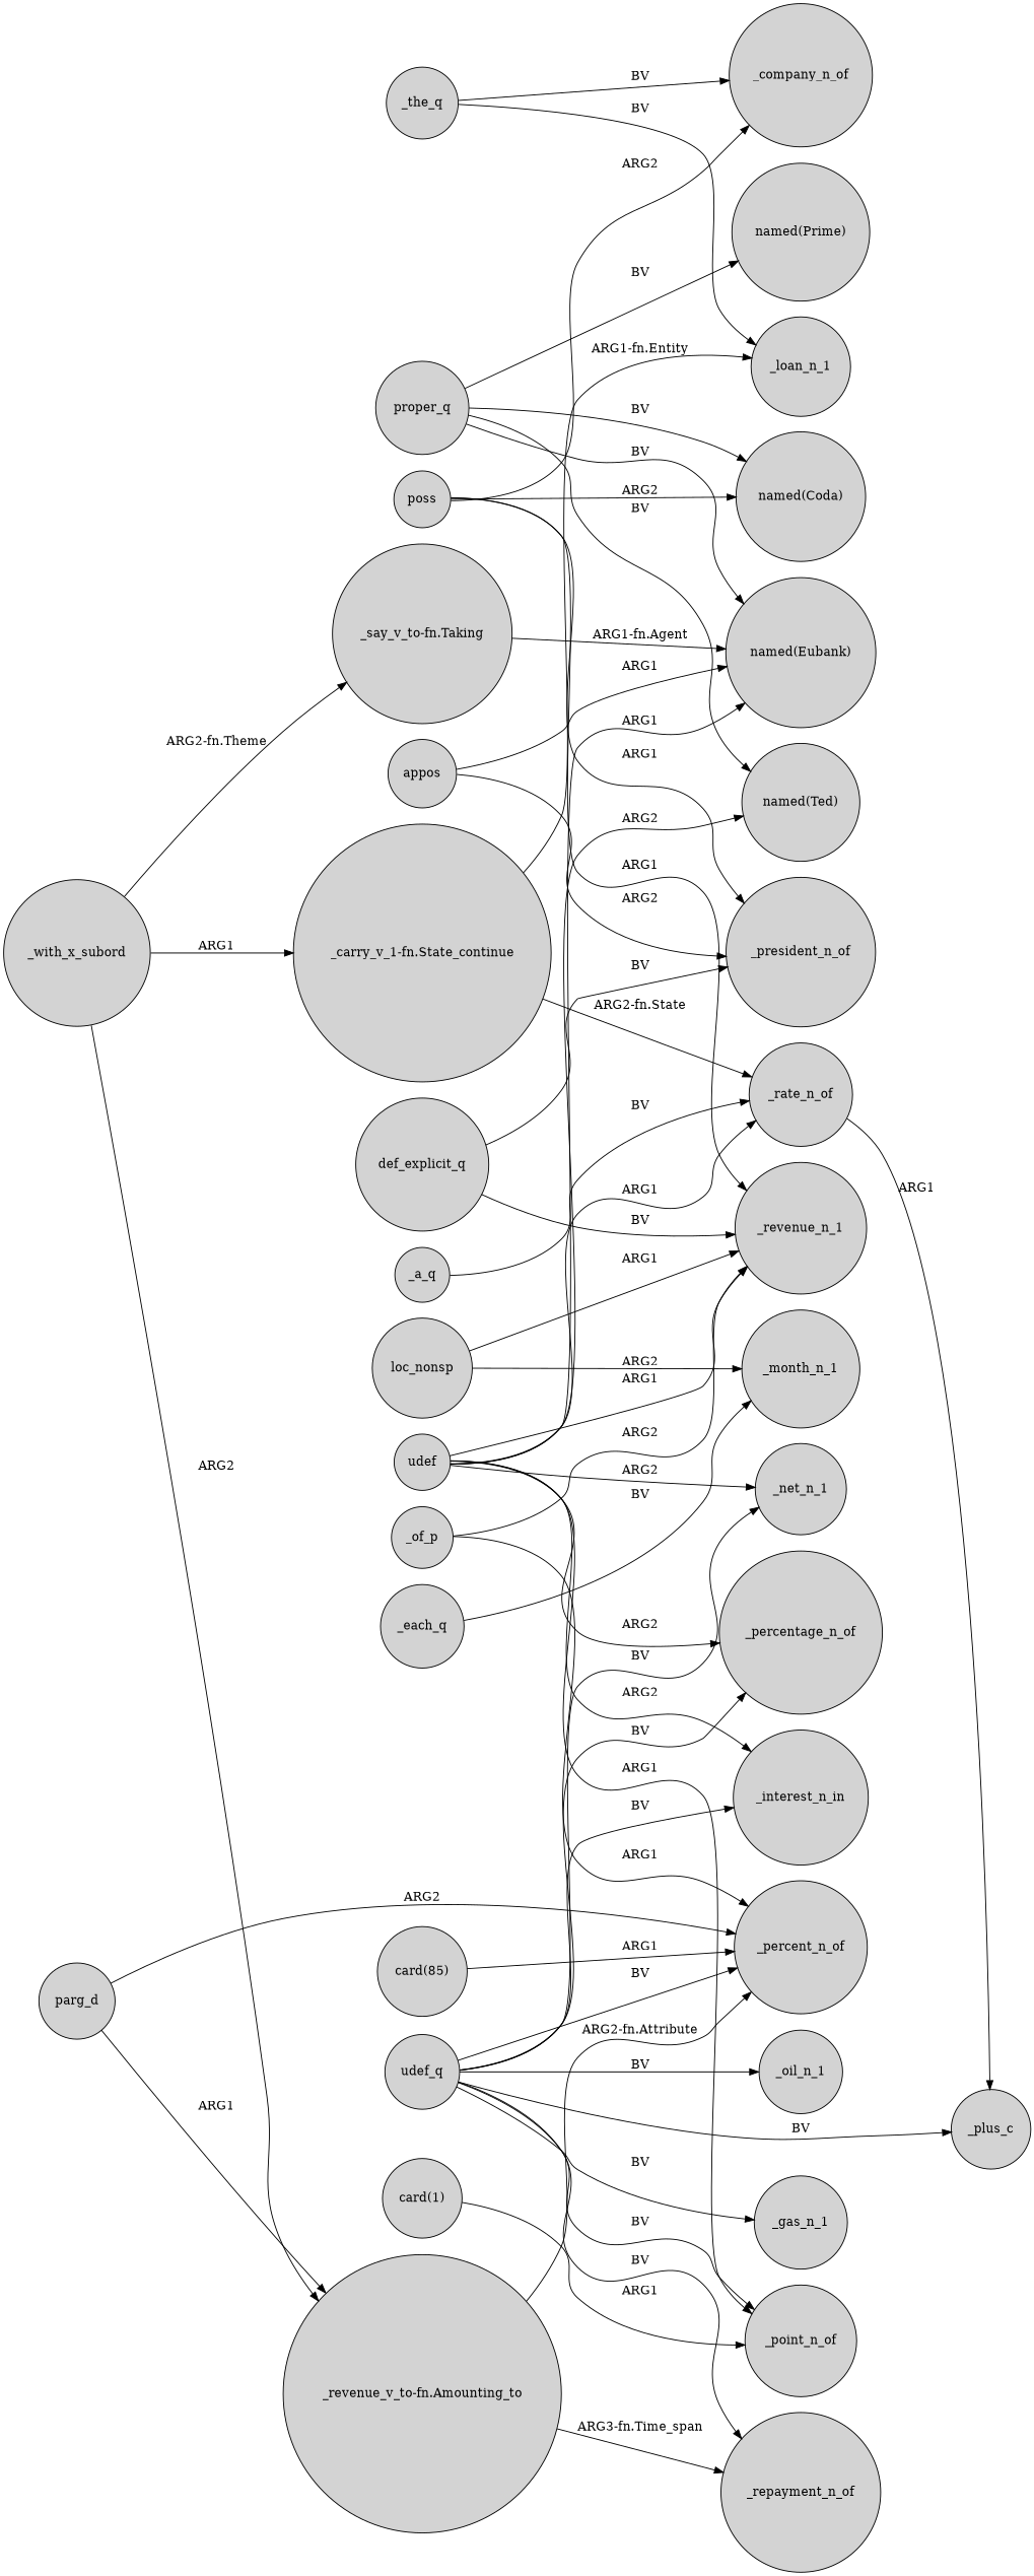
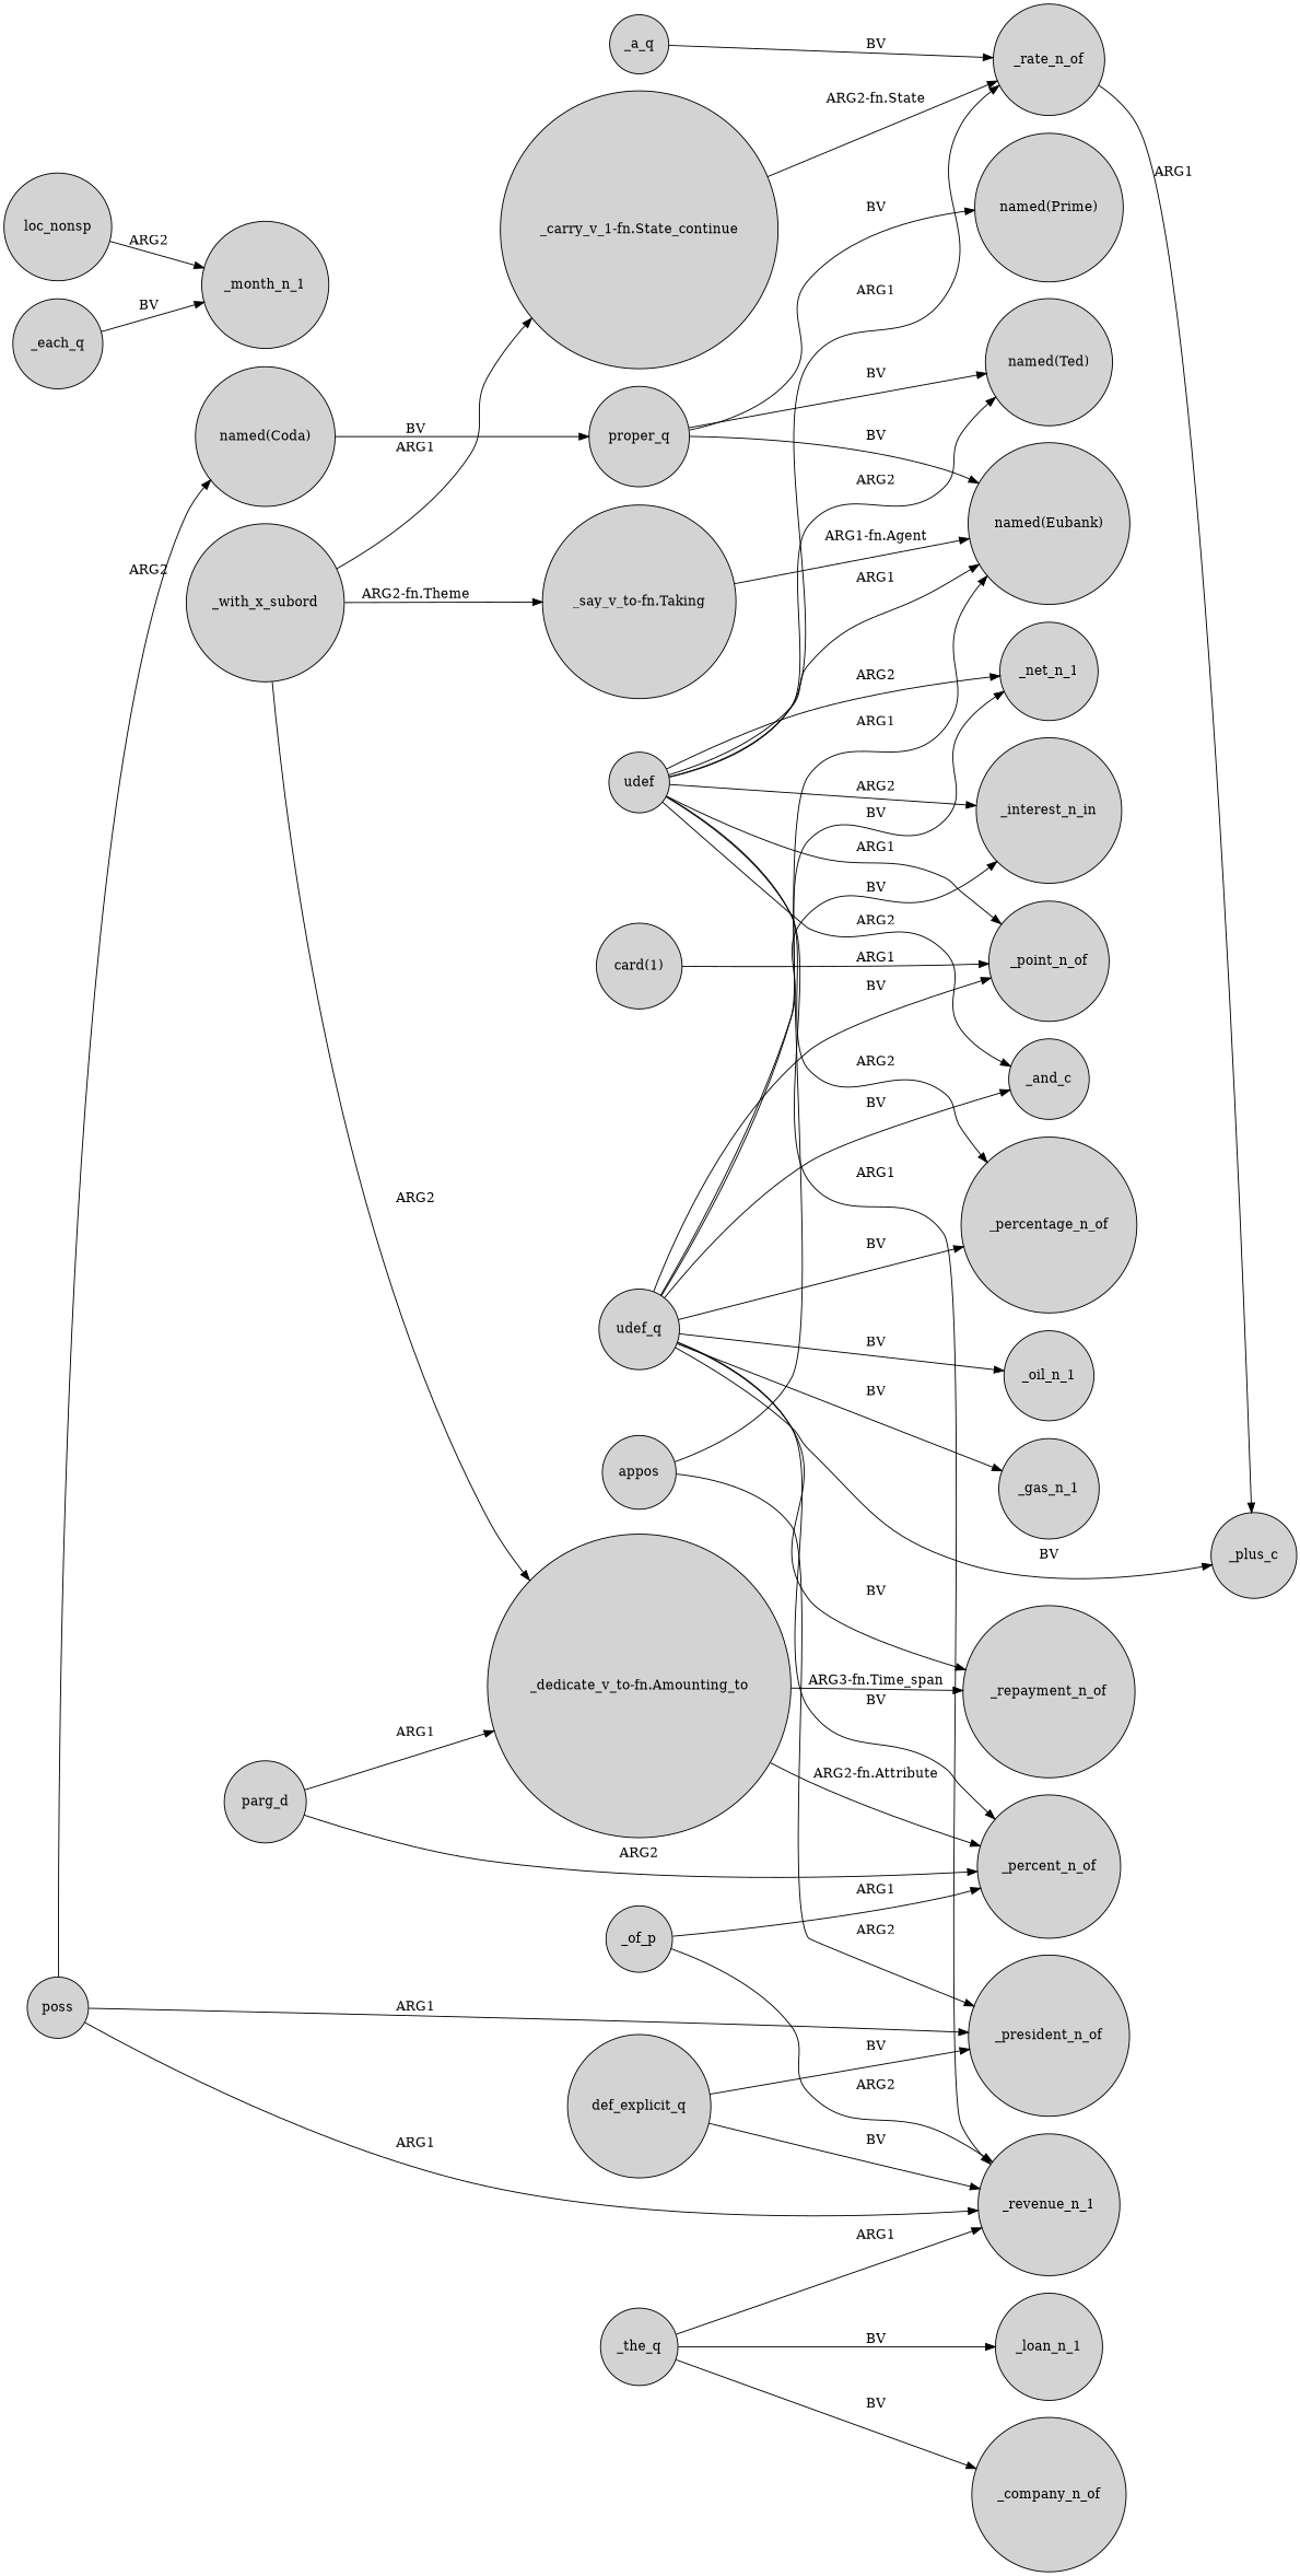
  digraph {
    rankdir=LR
    node [shape=circle style=filled]
    appos
    "named(Eubank)"
    _president_n_of
-   "card(85)"
    _percent_n_of
    proper_q
    "named(Ted)"
    "named(Prime)"
    "named(Coda)"
    n10 [label=udef]
    _net_n_1
    _revenue_n_1
    _rate_n_of
    _point_n_of
+   _and_c
    _percentage_n_of
    _interest_n_in
    _plus_c
    loc_nonsp
    _month_n_1
    poss
    _company_n_of
    "_say_v_to-fn.Taking"
    _with_x_subord
-   "_dedicate_v_to-fn.Amounting_to" [label="_revenue_v_to-fn.Amounting_to"]
+   "_dedicate_v_to-fn.Amounting_to"
    "_carry_v_1-fn.State_continue"
    udef_q
    _oil_n_1
    _repayment_n_of
    _gas_n_1
    "card(1)"
    _loan_n_1
    _of_p
    def_explicit_q
    _the_q
    _each_q
    parg_d
    _a_q
    appos -> "named(Eubank)" [label=ARG1]
    appos -> _president_n_of [label=ARG2]
-   "card(85)" -> _percent_n_of [label=ARG1]
    proper_q -> "named(Eubank)" [label=BV]
    proper_q -> "named(Ted)" [label=BV]
    proper_q -> "named(Prime)" [label=BV]
-   proper_q -> "named(Coda)" [label=BV]
+   "named(Coda)" -> proper_q [label=BV]
    n10 -> "named(Eubank)" [label=ARG1]
    n10 -> "named(Ted)" [label=ARG2]
    n10 -> _net_n_1 [label=ARG2]
    n10 -> _revenue_n_1 [label=ARG1]
    n10 -> _rate_n_of [label=ARG1]
    n10 -> _point_n_of [label=ARG1]
+   n10 -> _and_c [label=ARG2]
    n10 -> _percentage_n_of [label=ARG2]
    n10 -> _interest_n_in [label=ARG2]
    _rate_n_of -> _plus_c [label=ARG1]
-   loc_nonsp -> _revenue_n_1 [label=ARG1]
+   _the_q -> _revenue_n_1 [label=ARG1]
    loc_nonsp -> _month_n_1 [label=ARG2]
    poss -> _president_n_of [label=ARG1]
    poss -> "named(Coda)" [label=ARG2]
    poss -> _revenue_n_1 [label=ARG1]
-   poss -> _company_n_of [label=ARG2]
    "_say_v_to-fn.Taking" -> "named(Eubank)" [label="ARG1-fn.Agent"]
    _with_x_subord -> "_say_v_to-fn.Taking" [label="ARG2-fn.Theme"]
    _with_x_subord -> "_dedicate_v_to-fn.Amounting_to" [label=ARG2]
    _with_x_subord -> "_carry_v_1-fn.State_continue" [label=ARG1]
    "_dedicate_v_to-fn.Amounting_to" -> _percent_n_of [label="ARG2-fn.Attribute"]
    "_dedicate_v_to-fn.Amounting_to" -> _repayment_n_of [label="ARG3-fn.Time_span"]
    "_carry_v_1-fn.State_continue" -> _rate_n_of [label="ARG2-fn.State"]
-   "_carry_v_1-fn.State_continue" -> _loan_n_1 [label="ARG1-fn.Entity"]
    udef_q -> _percent_n_of [label=BV]
    udef_q -> _net_n_1 [label=BV]
    udef_q -> _point_n_of [label=BV]
+   udef_q -> _and_c [label=BV]
    udef_q -> _percentage_n_of [label=BV]
    udef_q -> _interest_n_in [label=BV]
    udef_q -> _plus_c [label=BV]
    udef_q -> _oil_n_1 [label=BV]
    udef_q -> _repayment_n_of [label=BV]
    udef_q -> _gas_n_1 [label=BV]
    "card(1)" -> _point_n_of [label=ARG1]
    _of_p -> _percent_n_of [label=ARG1]
    _of_p -> _revenue_n_1 [label=ARG2]
    def_explicit_q -> _president_n_of [label=BV]
    def_explicit_q -> _revenue_n_1 [label=BV]
    _the_q -> _company_n_of [label=BV]
    _the_q -> _loan_n_1 [label=BV]
    _each_q -> _month_n_1 [label=BV]
    parg_d -> _percent_n_of [label=ARG2]
    parg_d -> "_dedicate_v_to-fn.Amounting_to" [label=ARG1]
    _a_q -> _rate_n_of [label=BV]
  }
